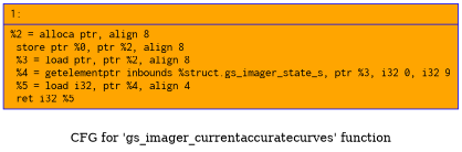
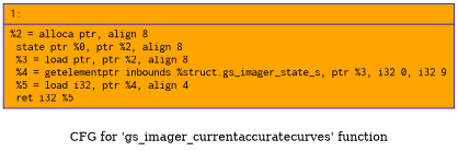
  digraph {
    label="CFG for 'gs_imager_currentaccuratecurves' function"
-   n1 [color=blue fillcolor=orange fontname=Courier label="{1:\l|  %2 = alloca ptr, align 8\l  store ptr %0, ptr %2, align 8\l  %3 = load ptr, ptr %2, align 8\l  %4 = getelementptr inbounds %struct.gs_imager_state_s, ptr %3, i32 0, i32 9\l  %5 = load i32, ptr %4, align 4\l  ret i32 %5\l}" shape=record style=filled]
+   n1 [color=blue fillcolor=orange fontname=Courier label="{1:\l|  %2 = alloca ptr, align 8\l  state ptr %0, ptr %2, align 8\l  %3 = load ptr, ptr %2, align 8\l  %4 = getelementptr inbounds %struct.gs_imager_state_s, ptr %3, i32 0, i32 9\l  %5 = load i32, ptr %4, align 4\l  ret i32 %5\l}" shape=record style=filled]
  }
